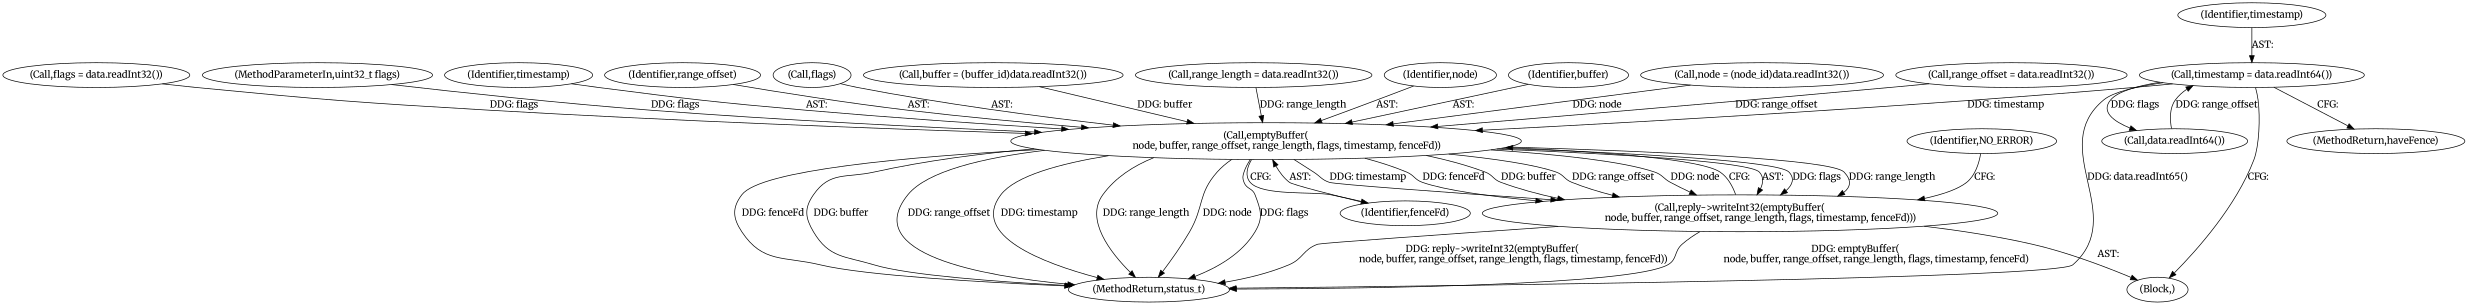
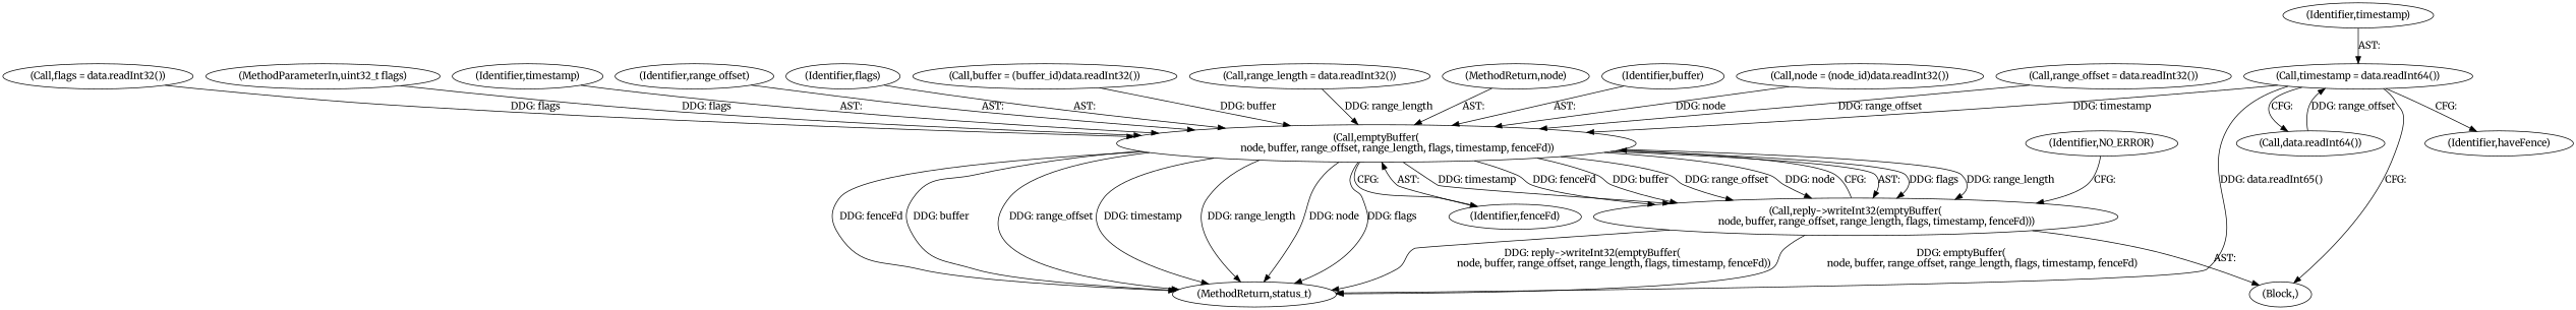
  digraph {
    fontname=Merriweather
    node [fontname=Merriweather]
    edge [fontname=Merriweather]
    n1 [label="(Call,timestamp = data.readInt64())"]
    n2 [label="(Call,emptyBuffer(\n                    node, buffer, range_offset, range_length, flags, timestamp, fenceFd))"]
    n3 [label="(MethodReturn,status_t)"]
    n4 [label="(Block,)"]
    n5 [label="(Call,data.readInt64())"]
-   n6 [label="(MethodReturn,haveFence)"]
+   n6 [label="(Identifier,haveFence)"]
    n7 [label="(Call,reply->writeInt32(emptyBuffer(\n                    node, buffer, range_offset, range_length, flags, timestamp, fenceFd)))"]
    n8 [label="(Identifier,fenceFd)"]
    n9 [label="(Identifier,timestamp)"]
    n10 [label="(Identifier,range_offset)"]
-   n11 [label="(Call,flags)"]
+   n11 [label="(Identifier,flags)"]
    n12 [label="(Call,buffer = (buffer_id)data.readInt32())"]
    n13 [label="(Call,range_length = data.readInt32())"]
-   n14 [label="(Identifier,node)"]
+   n14 [label="(MethodReturn,node)"]
    n15 [label="(Identifier,buffer)"]
    n16 [label="(Call,node = (node_id)data.readInt32())"]
    n17 [label="(Call,range_offset = data.readInt32())"]
    n18 [label="(Call,flags = data.readInt32())"]
    n19 [label="(MethodParameterIn,uint32_t flags)"]
    n20 [label="(Identifier,timestamp)"]
    n21 [label="(Identifier,NO_ERROR)"]
    n1 -> n2 [label="DDG: timestamp"]
    n1 -> n3 [label="DDG: data.readInt65()"]
    n1 -> n4 [label="CFG: "]
-   n1 -> n5 [label="DDG: flags"]
+   n1 -> n5 [label="CFG: "]
    n1 -> n6 [label="CFG: "]
    n2 -> n3 [label="DDG: timestamp"]
    n2 -> n3 [label="DDG: range_length"]
    n2 -> n3 [label="DDG: buffer"]
    n2 -> n3 [label="DDG: node"]
    n2 -> n3 [label="DDG: flags"]
    n2 -> n3 [label="DDG: range_offset"]
    n2 -> n3 [label="DDG: fenceFd"]
    n2 -> n7 [label="AST: "]
    n2 -> n7 [label="DDG: flags"]
    n2 -> n7 [label="DDG: range_length"]
    n2 -> n7 [label="DDG: timestamp"]
    n2 -> n7 [label="DDG: fenceFd"]
    n2 -> n7 [label="DDG: buffer"]
    n2 -> n7 [label="DDG: range_offset"]
    n2 -> n7 [label="DDG: node"]
    n2 -> n8 [label="CFG: "]
    n5 -> n1 [label="DDG: range_offset"]
    n7 -> n2 [label="CFG: "]
    n7 -> n3 [label="DDG: reply->writeInt32(emptyBuffer(\n                    node, buffer, range_offset, range_length, flags, timestamp, fenceFd))"]
    n7 -> n3 [label="DDG: emptyBuffer(\n                    node, buffer, range_offset, range_length, flags, timestamp, fenceFd)"]
    n7 -> n4 [label="AST: "]
    n8 -> n2 [label="AST: "]
    n9 -> n2 [label="AST: "]
    n10 -> n2 [label="AST: "]
    n11 -> n2 [label="AST: "]
    n12 -> n2 [label="DDG: buffer"]
    n13 -> n2 [label="DDG: range_length"]
    n14 -> n2 [label="AST: "]
    n15 -> n2 [label="AST: "]
    n16 -> n2 [label="DDG: node"]
    n17 -> n2 [label="DDG: range_offset"]
    n18 -> n2 [label="DDG: flags"]
    n19 -> n2 [label="DDG: flags"]
    n20 -> n1 [label="AST: "]
    n21 -> n7 [label="CFG: "]
  }
